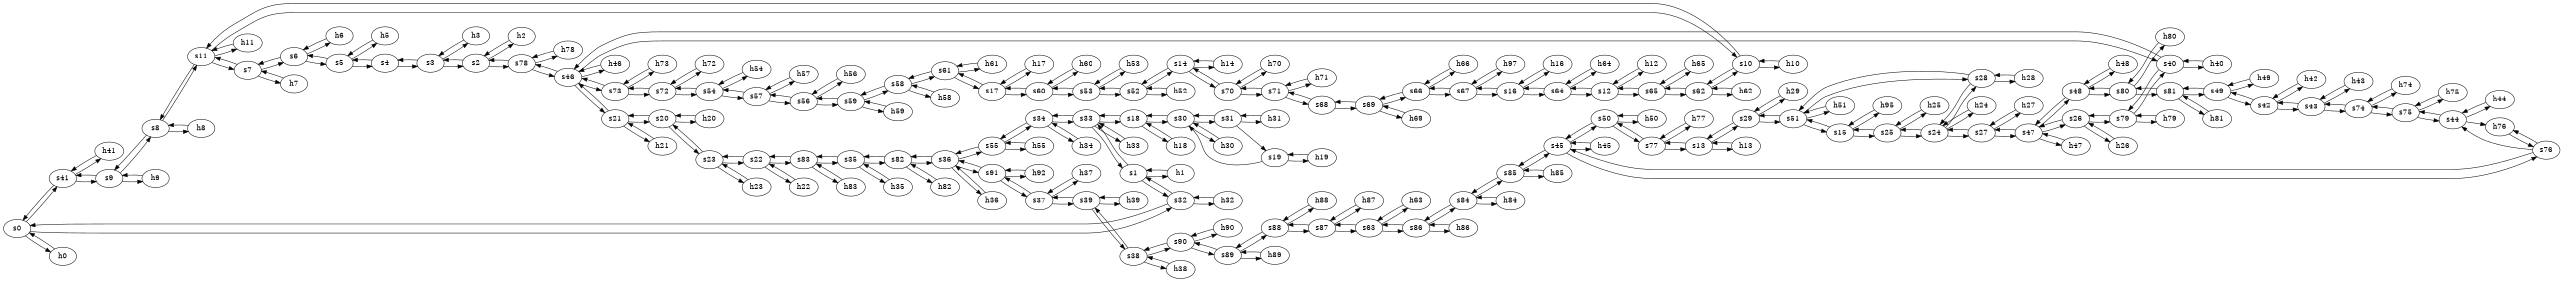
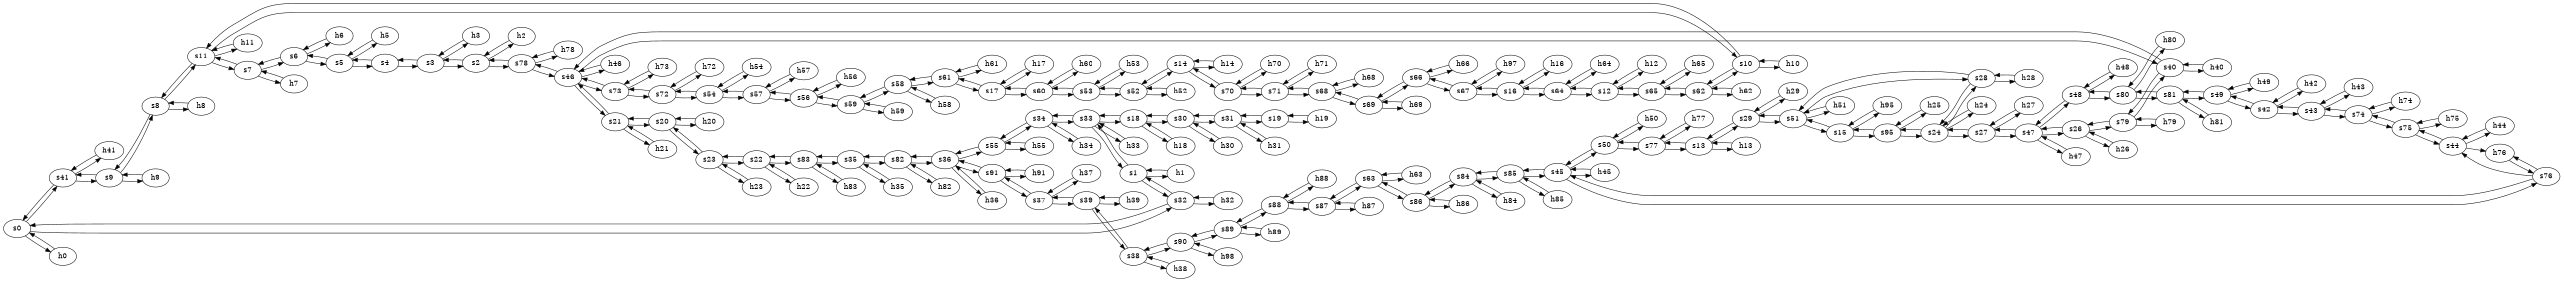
  strict digraph {
    rankdir=LR
    node [type=switch]
    edge [capacity="1Gbps" cost=1 dst_port=1 src_port=1]
    s0
    s41
    s32
    h0 [ip="111.0.0.0" mac="00:00:00:00:0:0" type=host]
    h41 [ip="111.0.41.41" mac="00:00:00:00:41:41" type=host]
    s9
    s1
    h32 [ip="111.0.32.32" mac="00:00:00:00:32:32" type=host]
    s8
    h9 [ip="111.0.9.9" mac="00:00:00:00:9:9" type=host]
    s33
    h1 [ip="111.0.1.1" mac="00:00:00:00:1:1" type=host]
    h7 [ip="111.0.7.7" mac="00:00:00:00:7:7" type=host]
    s7
    s11
    s6
    s10
    h11 [ip="111.0.11.11" mac="00:00:00:00:11:11" type=host]
    s5
    h6 [ip="111.0.6.6" mac="00:00:00:00:6:6" type=host]
    s62
    h10 [ip="111.0.10.10" mac="00:00:00:00:10:10" type=host]
    h8 [ip="111.0.8.8" mac="00:00:00:00:8:8" type=host]
    s4
    h5 [ip="111.0.5.5" mac="00:00:00:00:5:5" type=host]
    h20 [ip="111.0.20.20" mac="00:00:00:00:20:20" type=host]
    s20
    s21
    s23
    s46
    h21 [ip="111.0.21.21" mac="00:00:00:00:21:21" type=host]
    s22
    h23 [ip="111.0.23.23" mac="00:00:00:00:23:23" type=host]
    h47 [ip="111.0.47.47" mac="00:00:00:00:47:47" type=host]
    s47
    s48
    s27
    s26
    h48 [ip="111.0.48.48" mac="00:00:00:00:48:48" type=host]
    s80
    s24
    h27 [ip="111.0.27.27" mac="00:00:00:00:27:27" type=host]
    s79
    h26 [ip="111.0.26.26" mac="00:00:00:00:26:26" type=host]
    h46 [ip="111.0.46.46" mac="00:00:00:00:46:46" type=host]
    s40
    s73
    s78
    h40 [ip="111.0.40.40" mac="00:00:00:00:40:40" type=host]
    s72
    h73 [ip="111.0.73.73" mac="00:00:00:00:73:73" type=host]
    s2
    h78 [ip="111.0.78.78" mac="00:00:00:00:78:78" type=host]
    h45 [ip="111.0.45.45" mac="00:00:00:00:45:45" type=host]
    s45
    s50
    s76
    s85
    s77
    h50 [ip="111.0.50.50" mac="00:00:00:00:50:50" type=host]
    s44
    h76 [ip="111.0.76.76" mac="00:00:00:00:76:76" type=host]
    s84
    h85 [ip="111.0.85.85" mac="00:00:00:00:85:85" type=host]
    h44 [ip="111.0.44.44" mac="00:00:00:00:44:44" type=host]
    s75
    s74
    h75 [ip="111.0.75.75" mac="00:00:00:00:75:75" type=host]
    h43 [ip="111.0.43.43" mac="00:00:00:00:43:43" type=host]
    s43
    s42
    s49
    h42 [ip="111.0.42.42" mac="00:00:00:00:42:42" type=host]
    h74 [ip="111.0.74.74" mac="00:00:00:00:74:74" type=host]
    s3
    h3 [ip="111.0.3.3" mac="00:00:00:00:3:3" type=host]
    h79 [ip="111.0.79.79" mac="00:00:00:00:79:79" type=host]
    h2 [ip="111.0.2.2" mac="00:00:00:00:2:2" type=host]
    h49 [ip="111.0.49.49" mac="00:00:00:00:49:49" type=host]
    s81
    h81 [ip="111.0.81.81" mac="00:00:00:00:81:81" type=host]
    h80 [ip="111.0.80.80" mac="00:00:00:00:80:80" type=host]
    s57
    s54
    s56
    h57 [ip="111.0.57.57" mac="00:00:00:00:57:57" type=host]
    h54 [ip="111.0.54.54" mac="00:00:00:00:54:54" type=host]
    s59
    h56 [ip="111.0.56.56" mac="00:00:00:00:56:56" type=host]
    h72 [ip="111.0.72.72" mac="00:00:00:00:72:72" type=host]
    h59 [ip="111.0.59.59" mac="00:00:00:00:59:59" type=host]
    s58
    h58 [ip="111.0.58.58" mac="00:00:00:00:58:58" type=host]
    s61
    s55
    s34
    h55 [ip="111.0.55.55" mac="00:00:00:00:55:55" type=host]
    s36
    h34 [ip="111.0.34.34" mac="00:00:00:00:34:34" type=host]
    s91
    s82
    h36 [ip="111.0.36.36" mac="00:00:00:00:36:36" type=host]
    s18
    h33 [ip="111.0.33.33" mac="00:00:00:00:33:33" type=host]
-   h91 [ip="111.0.91.91" mac="00:00:00:00:91:91" type=host label=h92]
+   h91 [ip="111.0.91.91" mac="00:00:00:00:91:91" type=host]
    s37
    s35
    h82 [ip="111.0.82.82" mac="00:00:00:00:82:82" type=host]
    s53
    s60
    s52
    h53 [ip="111.0.53.53" mac="00:00:00:00:53:53" type=host]
    h60 [ip="111.0.60.60" mac="00:00:00:00:60:60" type=host]
    s17
    h52 [ip="111.0.52.52" mac="00:00:00:00:52:52" type=host]
    s14
    h17 [ip="111.0.17.17" mac="00:00:00:00:17:17" type=host]
    s70
    h14 [ip="111.0.14.14" mac="00:00:00:00:14:14" type=host]
    s71
    h70 [ip="111.0.70.70" mac="00:00:00:00:70:70" type=host]
    s51
    s29
    s15
    s28
    h51 [ip="111.0.51.51" mac="00:00:00:00:51:51" type=host]
    s13
    h29 [ip="111.0.29.29" mac="00:00:00:00:29:29" type=host]
-   s25
+   s25 [label=s95]
    n130 [ip="111.0.15.15" label=h95 mac="00:00:00:00:15:15" type=host]
    h28 [ip="111.0.28.28" mac="00:00:00:00:28:28" type=host]
    h13 [ip="111.0.13.13" mac="00:00:00:00:13:13" type=host]
    h25 [ip="111.0.25.25" mac="00:00:00:00:25:25" type=host]
    h24 [ip="111.0.24.24" mac="00:00:00:00:24:24" type=host]
    h77 [ip="111.0.77.77" mac="00:00:00:00:77:77" type=host]
    h61 [ip="111.0.61.61" mac="00:00:00:00:61:61" type=host]
    h69 [ip="111.0.69.69" mac="00:00:00:00:69:69" type=host]
    s69
    s68
    s66
+   h68 [ip="111.0.68.68" mac="00:00:00:00:68:68" type=host]
    s67
    h66 [ip="111.0.66.66" mac="00:00:00:00:66:66" type=host]
    h71 [ip="111.0.71.71" mac="00:00:00:00:71:71" type=host]
    h63 [ip="111.0.63.63" mac="00:00:00:00:63:63" type=host]
    s63
    s86
    s87
    h86 [ip="111.0.86.86" mac="00:00:00:00:86:86" type=host]
    s88
    h87 [ip="111.0.87.87" mac="00:00:00:00:87:87" type=host]
    h62 [ip="111.0.62.62" mac="00:00:00:00:62:62" type=host]
    s65
    h65 [ip="111.0.65.65" mac="00:00:00:00:65:65" type=host]
    s12
    s64
    h12 [ip="111.0.12.12" mac="00:00:00:00:12:12" type=host]
    h64 [ip="111.0.64.64" mac="00:00:00:00:64:64" type=host]
    s16
    h16 [ip="111.0.16.16" mac="00:00:00:00:16:16" type=host]
    n161 [ip="111.0.67.67" label=h97 mac="00:00:00:00:67:67" type=host]
    h84 [ip="111.0.84.84" mac="00:00:00:00:84:84" type=host]
    h19 [ip="111.0.19.19" mac="00:00:00:00:19:19" type=host]
    s19
    s31
    s30
    h31 [ip="111.0.31.31" mac="00:00:00:00:31:31" type=host]
    h30 [ip="111.0.30.30" mac="00:00:00:00:30:30" type=host]
    h18 [ip="111.0.18.18" mac="00:00:00:00:18:18" type=host]
    s39
    h37 [ip="111.0.37.37" mac="00:00:00:00:37:37" type=host]
    s38
    h39 [ip="111.0.39.39" mac="00:00:00:00:39:39" type=host]
    s90
-   h90 [ip="111.0.90.90" mac="00:00:00:00:90:90" type=host]
+   h90 [ip="111.0.90.90" mac="00:00:00:00:90:90" type=host label=h98]
    s89
    h38 [ip="111.0.38.38" mac="00:00:00:00:38:38" type=host]
    h89 [ip="111.0.89.89" mac="00:00:00:00:89:89" type=host]
    h88 [ip="111.0.88.88" mac="00:00:00:00:88:88" type=host]
    s83
    h35 [ip="111.0.35.35" mac="00:00:00:00:35:35" type=host]
    h83 [ip="111.0.83.83" mac="00:00:00:00:83:83" type=host]
    h22 [ip="111.0.22.22" mac="00:00:00:00:22:22" type=host]
    s0 -> s41 [dst_port=2 src_port=3]
    s0 -> s32 [dst_port=2 src_port=2]
    s0 -> h0
    s41 -> s0 [dst_port=3 src_port=2]
    s41 -> h41
    s41 -> s9 [dst_port=3 src_port=3]
    s32 -> s0 [dst_port=2 src_port=2]
    s32 -> s1 [dst_port=2 src_port=3]
    s32 -> h32
    h0 -> s0
    h41 -> s41
    s9 -> s41 [dst_port=3 src_port=3]
    s9 -> s8 [dst_port=2 src_port=2]
    s9 -> h9
    s1 -> s32 [dst_port=3 src_port=2]
    s1 -> s33 [dst_port=2 src_port=3]
    s1 -> h1
    h32 -> s32
    s8 -> s9 [dst_port=2 src_port=2]
    s8 -> s11 [dst_port=3 src_port=3]
    s8 -> h8
    h9 -> s9
    s33 -> s1 [dst_port=3 src_port=2]
    s33 -> s34 [dst_port=2 src_port=4]
    s33 -> s18 [dst_port=2 src_port=3]
    s33 -> h33
    h1 -> s1
    h7 -> s7
    s7 -> h7
    s7 -> s11 [dst_port=2 src_port=3]
    s7 -> s6 [dst_port=3 src_port=2]
    s11 -> s8 [dst_port=3 src_port=3]
    s11 -> s7 [dst_port=3 src_port=2]
    s11 -> s10 [dst_port=2 src_port=4]
    s11 -> h11
    s6 -> s7 [dst_port=2 src_port=3]
    s6 -> s5 [dst_port=3 src_port=2]
    s6 -> h6
    s10 -> s11 [dst_port=4 src_port=2]
    s10 -> s62 [dst_port=2 src_port=3]
    s10 -> h10
    h11 -> s11
    s5 -> s6 [dst_port=2 src_port=3]
    s5 -> s4 [dst_port=3 src_port=2]
    s5 -> h5
    h6 -> s6
    s62 -> s10 [dst_port=3 src_port=2]
    s62 -> h62
    s62 -> s65 [dst_port=3 src_port=3]
    h10 -> s10
    h8 -> s8
    s4 -> s5 [dst_port=2 src_port=3]
    s4 -> s3 [dst_port=3 src_port=2]
    h5 -> s5
    h20 -> s20
    s20 -> h20
    s20 -> s21 [dst_port=2 src_port=2]
    s20 -> s23 [dst_port=2 src_port=3]
    s21 -> s20 [dst_port=2 src_port=2]
    s21 -> s46 [dst_port=2 src_port=3]
    s21 -> h21
    s23 -> s20 [dst_port=3 src_port=2]
    s23 -> s22 [dst_port=3 src_port=3]
    s23 -> h23
    s46 -> s21 [dst_port=3 src_port=2]
    s46 -> h46
    s46 -> s40 [dst_port=2 src_port=3]
    s46 -> s73 [dst_port=2 src_port=4]
    s46 -> s78 [dst_port=3 src_port=5]
    h21 -> s21
    s22 -> s23 [dst_port=3 src_port=3]
    s22 -> s83 [dst_port=2 src_port=2]
    s22 -> h22
    h23 -> s23
    h47 -> s47
    s47 -> h47
    s47 -> s48 [dst_port=2 src_port=4]
    s47 -> s27 [dst_port=3 src_port=3]
    s47 -> s26 [dst_port=3 src_port=2]
    s48 -> s47 [dst_port=4 src_port=2]
    s48 -> h48
    s48 -> s80 [dst_port=2 src_port=3]
    s27 -> s47 [dst_port=3 src_port=3]
    s27 -> s24 [dst_port=3 src_port=2]
    s27 -> h27
    s26 -> s47 [dst_port=2 src_port=3]
    s26 -> s79 [dst_port=2 src_port=2]
    s26 -> h26
    h48 -> s48
    s80 -> s48 [dst_port=3 src_port=2]
    s80 -> s81 [dst_port=3 src_port=3]
    s80 -> h80
    s24 -> s27 [dst_port=2 src_port=3]
    s24 -> s28 [dst_port=2 src_port=4]
    s24 -> s25 [dst_port=3 src_port=2]
    s24 -> h24
    h27 -> s27
    s79 -> s26 [dst_port=2 src_port=2]
    s79 -> s40 [dst_port=3 src_port=3]
    s79 -> h79
    h26 -> s26
    h46 -> s46
    s40 -> s46 [dst_port=3 src_port=2]
    s40 -> s79 [dst_port=3 src_port=3]
    s40 -> h40
    s73 -> s46 [dst_port=4 src_port=2]
    s73 -> s72 [dst_port=3 src_port=3]
    s73 -> h73
    s78 -> s46 [dst_port=5 src_port=3]
    s78 -> s2 [dst_port=3 src_port=2]
    s78 -> h78
    h40 -> s40
    s72 -> s73 [dst_port=3 src_port=3]
    s72 -> s54 [dst_port=2 src_port=2]
    s72 -> h72
    h73 -> s73
    s2 -> s78 [dst_port=2 src_port=3]
    s2 -> s3 [dst_port=2 src_port=2]
    s2 -> h2
    h78 -> s78
    h45 -> s45
    s45 -> h45
    s45 -> s50 [dst_port=2 src_port=2]
    s45 -> s76 [dst_port=3 src_port=3]
    s45 -> s85 [dst_port=2 src_port=4]
    s50 -> s45 [dst_port=2 src_port=2]
    s50 -> s77 [dst_port=3 src_port=3]
    s50 -> h50
    s76 -> s45 [dst_port=3 src_port=3]
    s76 -> s44 [dst_port=3 src_port=2]
    s76 -> h76
    s85 -> s45 [dst_port=4 src_port=2]
    s85 -> s84 [dst_port=2 src_port=3]
    s85 -> h85
    s77 -> s50 [dst_port=3 src_port=3]
    s77 -> s13 [dst_port=3 src_port=2]
    s77 -> h77
    h50 -> s50
    s44 -> h76 [dst_port=2 src_port=3]
    s44 -> h44
    s44 -> s75 [dst_port=2 src_port=2]
    h76 -> s76
    s84 -> s85 [dst_port=3 src_port=2]
    s84 -> s86 [dst_port=3 src_port=3]
    s84 -> h84
    h85 -> s85
    h44 -> s44
    s75 -> s44 [dst_port=2 src_port=2]
    s75 -> s74 [dst_port=3 src_port=3]
    s75 -> h75
    s74 -> s75 [dst_port=3 src_port=3]
    s74 -> s43 [dst_port=3 src_port=2]
    s74 -> h74
    h75 -> s75
    h43 -> s43
    s43 -> s74 [dst_port=2 src_port=3]
    s43 -> h43
    s43 -> s42 [dst_port=3 src_port=2]
    s42 -> s43 [dst_port=2 src_port=3]
    s42 -> s49 [dst_port=2 src_port=2]
    s42 -> h42
    s49 -> s42 [dst_port=2 src_port=2]
    s49 -> h49
    s49 -> s81 [dst_port=2 src_port=3]
    h42 -> s42
    h74 -> s74
    s3 -> s4 [dst_port=2 src_port=3]
    s3 -> s2 [dst_port=2 src_port=2]
    s3 -> h3
    h3 -> s3
    h79 -> s79
    h2 -> s2
    h49 -> s49
    s81 -> s80 [dst_port=3 src_port=3]
    s81 -> s49 [dst_port=3 src_port=2]
    s81 -> h81
    h81 -> s81
    h80 -> s80
    s57 -> s54 [dst_port=3 src_port=2]
    s57 -> s56 [dst_port=2 src_port=3]
    s57 -> h57
    s54 -> s72 [dst_port=2 src_port=2]
    s54 -> s57 [dst_port=2 src_port=3]
    s54 -> h54
    s56 -> s57 [dst_port=3 src_port=2]
    s56 -> s59 [dst_port=2 src_port=3]
    s56 -> h56
    h57 -> s57
    h54 -> s54
    s59 -> s56 [dst_port=3 src_port=2]
    s59 -> h59
    s59 -> s58 [dst_port=2 src_port=3]
    h56 -> s56
    h72 -> s72
    h59 -> s59
    s58 -> s59 [dst_port=3 src_port=2]
    s58 -> h58
    s58 -> s61 [dst_port=3 src_port=3]
    h58 -> s58
    s61 -> s58 [dst_port=3 src_port=3]
    s61 -> s17 [dst_port=3 src_port=2]
    s61 -> h61
    s55 -> s34 [dst_port=3 src_port=2]
    s55 -> h55
    s55 -> s36 [dst_port=4 src_port=3]
    s34 -> s33 [dst_port=4 src_port=2]
    s34 -> s55 [dst_port=2 src_port=3]
    s34 -> h34
    h55 -> s55
    s36 -> s55 [dst_port=3 src_port=4]
    s36 -> s91 [dst_port=2 src_port=3]
    s36 -> s82 [dst_port=3 src_port=2]
    s36 -> h36
    h34 -> s34
    s91 -> s36 [dst_port=3 src_port=2]
    s91 -> h91
    s91 -> s37 [dst_port=2 src_port=3]
    s82 -> s36 [dst_port=2 src_port=3]
    s82 -> s35 [dst_port=2 src_port=2]
    s82 -> h82
    h36 -> s36
    s18 -> s33 [dst_port=3 src_port=2]
    s18 -> s30 [dst_port=2 src_port=3]
    s18 -> h18
    h33 -> s33
    h91 -> s91
    s37 -> s91 [dst_port=3 src_port=2]
    s37 -> s39 [dst_port=2 src_port=3]
    s37 -> h37
    s35 -> s82 [dst_port=2 src_port=2]
    s35 -> s83 [dst_port=3 src_port=3]
    s35 -> h35
    h82 -> s82
    s53 -> s60 [dst_port=3 src_port=3]
    s53 -> s52 [dst_port=3 src_port=2]
    s53 -> h53
    s60 -> s53 [dst_port=3 src_port=3]
    s60 -> h60
    s60 -> s17 [dst_port=2 src_port=2]
    s52 -> s53 [dst_port=2 src_port=3]
    s52 -> h52
    s52 -> s14 [dst_port=2 src_port=2]
    h53 -> s53
    h60 -> s60
    s17 -> s61 [dst_port=2 src_port=3]
    s17 -> s60 [dst_port=2 src_port=2]
    s17 -> h17
    h52 -> s52
    s14 -> s52 [dst_port=2 src_port=2]
    s14 -> s70 [dst_port=2 src_port=3]
    s14 -> h14
    h17 -> s17
    s70 -> s14 [dst_port=3 src_port=2]
    s70 -> s71 [dst_port=3 src_port=3]
    s70 -> h70
    h14 -> s14
    s71 -> s70 [dst_port=3 src_port=3]
    s71 -> s68 [dst_port=3 src_port=2]
    s71 -> h71
    h70 -> s70
    s51 -> s29 [dst_port=3 src_port=4]
    s51 -> s15 [dst_port=3 src_port=2]
    s51 -> s28 [dst_port=3 src_port=3]
    s51 -> h51
    s29 -> s51 [dst_port=4 src_port=3]
    s29 -> s13 [dst_port=2 src_port=2]
    s29 -> h29
    s15 -> s51 [dst_port=2 src_port=3]
    s15 -> s25 [dst_port=2 src_port=2]
    s15 -> n130
    s28 -> s24 [dst_port=4 src_port=2]
    s28 -> s51 [dst_port=3 src_port=3]
    s28 -> h28
    h51 -> s51
    s13 -> s77 [dst_port=2 src_port=3]
    s13 -> s29 [dst_port=2 src_port=2]
    s13 -> h13
    h29 -> s29
    s25 -> s24 [dst_port=2 src_port=3]
    s25 -> s15 [dst_port=2 src_port=2]
    s25 -> h25
    n130 -> s15
    h28 -> s28
    h13 -> s13
    h25 -> s25
    h24 -> s24
    h77 -> s77
    h61 -> s61
    h69 -> s69
    s69 -> h69
    s69 -> s68 [dst_port=2 src_port=3]
    s69 -> s66 [dst_port=3 src_port=2]
    s68 -> s71 [dst_port=2 src_port=3]
    s68 -> s69 [dst_port=3 src_port=2]
+   s68 -> h68
    s66 -> s69 [dst_port=2 src_port=3]
    s66 -> s67 [dst_port=3 src_port=2]
    s66 -> h66
+   h68 -> s68
    s67 -> s66 [dst_port=2 src_port=3]
    s67 -> s16 [dst_port=3 src_port=2]
    s67 -> n161
    h66 -> s66
    h71 -> s71
    h63 -> s63
    s63 -> h63
    s63 -> s86 [dst_port=2 src_port=2]
    s63 -> s87 [dst_port=2 src_port=3]
    s86 -> s84 [dst_port=3 src_port=3]
    s86 -> s63 [dst_port=2 src_port=2]
    s86 -> h86
    s87 -> s63 [dst_port=3 src_port=2]
    s87 -> s88 [dst_port=2 src_port=3]
    s87 -> h87
    h86 -> s86
    s88 -> s87 [dst_port=3 src_port=2]
    s88 -> s89 [dst_port=2 src_port=3]
    s88 -> h88
    h87 -> s87
    h62 -> s62
    s65 -> s62 [dst_port=3 src_port=3]
    s65 -> h65
    s65 -> s12 [dst_port=3 src_port=2]
    h65 -> s65
    s12 -> s65 [dst_port=2 src_port=3]
    s12 -> s64 [dst_port=2 src_port=2]
    s12 -> h12
    s64 -> s12 [dst_port=2 src_port=2]
    s64 -> h64
    s64 -> s16 [dst_port=2 src_port=3]
    h12 -> s12
    h64 -> s64
    s16 -> s67 [dst_port=2 src_port=3]
    s16 -> s64 [dst_port=3 src_port=2]
    s16 -> h16
    h16 -> s16
    n161 -> s67
    h84 -> s84
    h19 -> s19
    s19 -> h19
-   s19 -> s30 [dst_port=2 src_port=2]
+   s19 -> s31 [dst_port=2 src_port=2]
    s31 -> s19 [dst_port=2 src_port=2]
    s31 -> s30 [dst_port=3 src_port=3]
    s31 -> h31
    s30 -> s18 [dst_port=3 src_port=2]
    s30 -> s31 [dst_port=3 src_port=3]
    s30 -> h30
    h31 -> s31
    h30 -> s30
    h18 -> s18
    s39 -> s37 [dst_port=3 src_port=2]
    s39 -> s38 [dst_port=3 src_port=3]
    s39 -> h39
    h37 -> s37
    s38 -> s39 [dst_port=3 src_port=3]
    s38 -> s90 [dst_port=2 src_port=2]
    s38 -> h38
    h39 -> s39
    s90 -> s38 [dst_port=2 src_port=2]
    s90 -> h90
    s90 -> s89 [dst_port=3 src_port=3]
    h90 -> s90
    s89 -> s88 [dst_port=3 src_port=2]
    s89 -> s90 [dst_port=3 src_port=3]
    s89 -> h89
    h38 -> s38
    h89 -> s89
    h88 -> s88
    s83 -> s22 [dst_port=2 src_port=2]
    s83 -> s35 [dst_port=3 src_port=3]
    s83 -> h83
    h35 -> s35
    h83 -> s83
    h22 -> s22
  }
